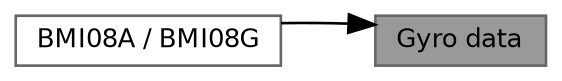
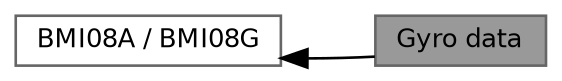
  digraph {
    rankdir=LR
    node [fontname=Helvetica fontsize=10 shape=box style=filled]
    n1 [color=grey40 fillcolor=white height=0.2 label="BMI08A / BMI08G" width=0.4]
    n2 [color=gray40 fillcolor=grey60 fontcolor=black height=0.2 label="Gyro data" width=0.4]
-   n2 -> n1 [dir=back fontname=Helvetica fontsize=10 labelfontname=Helvetica labelfontsize=10 shape=plaintext style=solid]
+   n1 -> n2 [dir=back fontname=Helvetica fontsize=10 labelfontname=Helvetica labelfontsize=10 shape=plaintext style=solid]
  }
